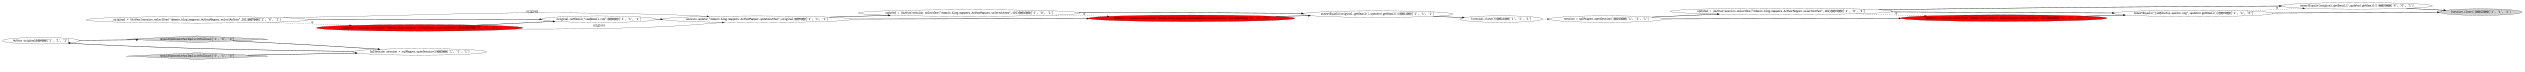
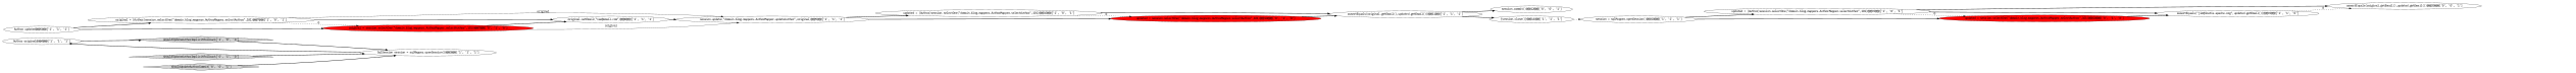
  digraph {
    fontname="IBM Plex Mono"
    rankdir=LR
    node [fillcolor=white fontname="IBM Plex Mono" shape=ellipse style=filled]
    edge [fontname="IBM Plex Mono" style=bold]
    n1 [label="Author original@@@4@@@['1', '1', '1']"]
    n2 [fillcolor=lightgray label="shouldUpdateAuthorImplicitRollback['1', '0', '0']" shape=diamond]
+   n3 [label="Author updated@@@5@@@['1', '1', '1']"]
    n4 [label="original = (Author)session.selectOne(\"domain.blog.mappers.AuthorMapper.selectAuthor\",101)@@@7@@@['1', '0', '1']"]
    n5 [fillcolor=red label="original = session.selectOne(\"domain.blog.mappers.AuthorMapper.selectAuthor\",101)@@@7@@@['0', '1', '0']"]
    n6 [label="session = sqlMapper.openSession()@@@18@@@['1', '1', '1']"]
    n7 [label="updated = (Author)session.selectOne(\"domain.blog.mappers.AuthorMapper.selectAuthor\",101)@@@19@@@['1', '0', '1']"]
    n8 [fillcolor=red label="updated = session.selectOne(\"domain.blog.mappers.AuthorMapper.selectAuthor\",101)@@@18@@@['0', '1', '0']"]
    n9 [label="assertEquals(original.getEmail(),updated.getEmail())@@@20@@@['0', '0', '1']"]
    n10 [label="assertEquals(\"jim@ibatis.apache.org\",updated.getEmail())@@@19@@@['1', '1', '0']"]
    n11 [label="assertEquals(original.getEmail(),updated.getEmail())@@@11@@@['1', '1', '1']"]
+   n12 [label="session.commit()@@@12@@@['0', '0', '1']"]
    n13 [label="{session.close()}@@@14@@@['1', '1', '1']"]
    n14 [fillcolor=red label="updated = session.selectOne(\"domain.blog.mappers.AuthorMapper.selectAuthor\",101)@@@10@@@['0', '1', '0']"]
    n15 [fillcolor=lightgray label="shouldUpdateAuthorImplicitRollback['0', '1', '0']" shape=diamond]
    n16 [label="SqlSession session = sqlMapper.openSession()@@@3@@@['1', '1', '1']"]
    n17 [label="updated = (Author)session.selectOne(\"domain.blog.mappers.AuthorMapper.selectAuthor\",101)@@@10@@@['1', '0', '1']"]
    n18 [label="session.update(\"domain.blog.mappers.AuthorMapper.updateAuthor\",original)@@@9@@@['1', '1', '1']"]
-   n19 [fillcolor=lightgray label="{session.close()}@@@22@@@['1', '1', '1']"]
    n20 [label="original.setEmail(\"new@email.com\")@@@8@@@['1', '1', '1']"]
+   n21 [fillcolor=lightgray label="shouldUpdateAuthorCommit['0', '0', '1']" shape=diamond]
    n1 -> n2
    n2 -> n16
+   n3 -> n4
+   n3 -> n5
    n4 -> n5 [label=0 style=dashed]
    n4 -> n18 [label=original style=solid]
    n4 -> n20
    n5 -> n18 [label=original style=solid]
    n5 -> n20
    n6 -> n7
    n6 -> n8
    n7 -> n8 [label=0 style=dashed]
    n7 -> n9
    n7 -> n10
    n8 -> n10
-   n9 -> n19
    n10 -> n9 [label=0 style=dashed]
-   n10 -> n19
+   n11 -> n12
    n11 -> n13
    n13 -> n6 [style=dashed]
    n14 -> n11
    n15 -> n16
    n16 -> n1
    n17 -> n11
    n17 -> n14 [label=0 style=dashed]
    n18 -> n14
    n18 -> n17
    n20 -> n18
+   n21 -> n16
  }
